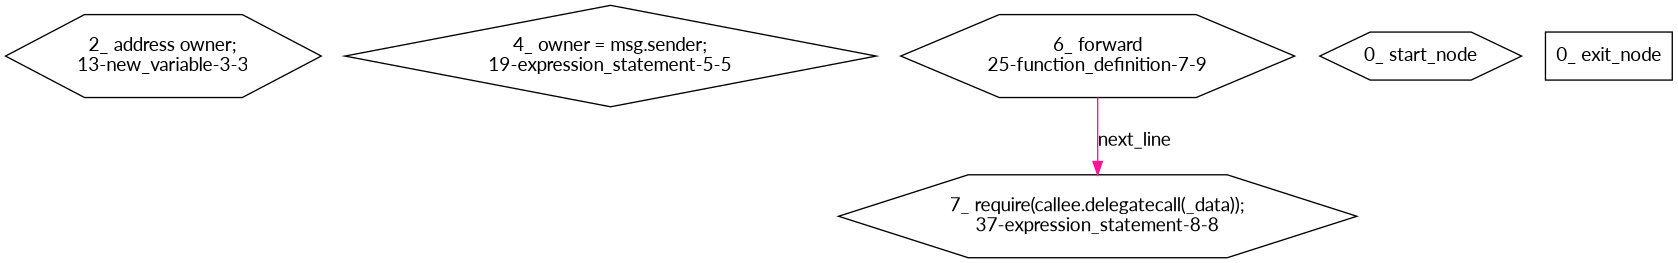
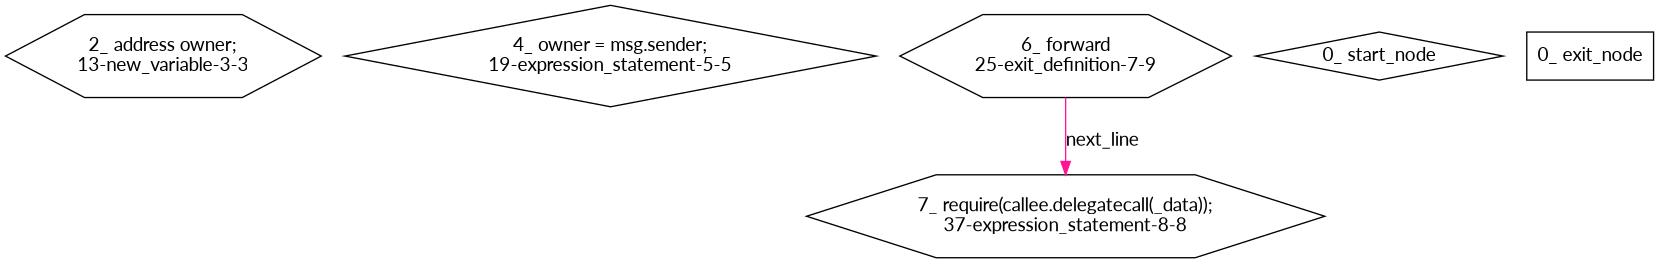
  digraph {
    fontname=Lato
    node [type_label=expression_statement shape=hexagon fontname=Lato]
    n1 [label="2_ address owner;\n13-new_variable-3-3" type_label=new_variable]
    n2 [label="4_ owner = msg.sender;\n19-expression_statement-5-5" shape=diamond]
-   n3 [label="6_ forward\n25-function_definition-7-9" type_label=function_definition]
+   n3 [label="6_ forward\n25-exit_definition-7-9" type_label=function_definition]
    n4 [label="7_ require(callee.delegatecall(_data));\n37-expression_statement-8-8"]
-   n5 [label="0_ start_node" type_label=start]
+   n5 [label="0_ start_node" type_label=start shape=diamond]
    n6 [label="0_ exit_node" type_label=exit shape=box]
    n3 -> n4 [color=deeppink controlflow_type=next_line edge_type=CFG_edge label=next_line fontname=Lato]
  }
